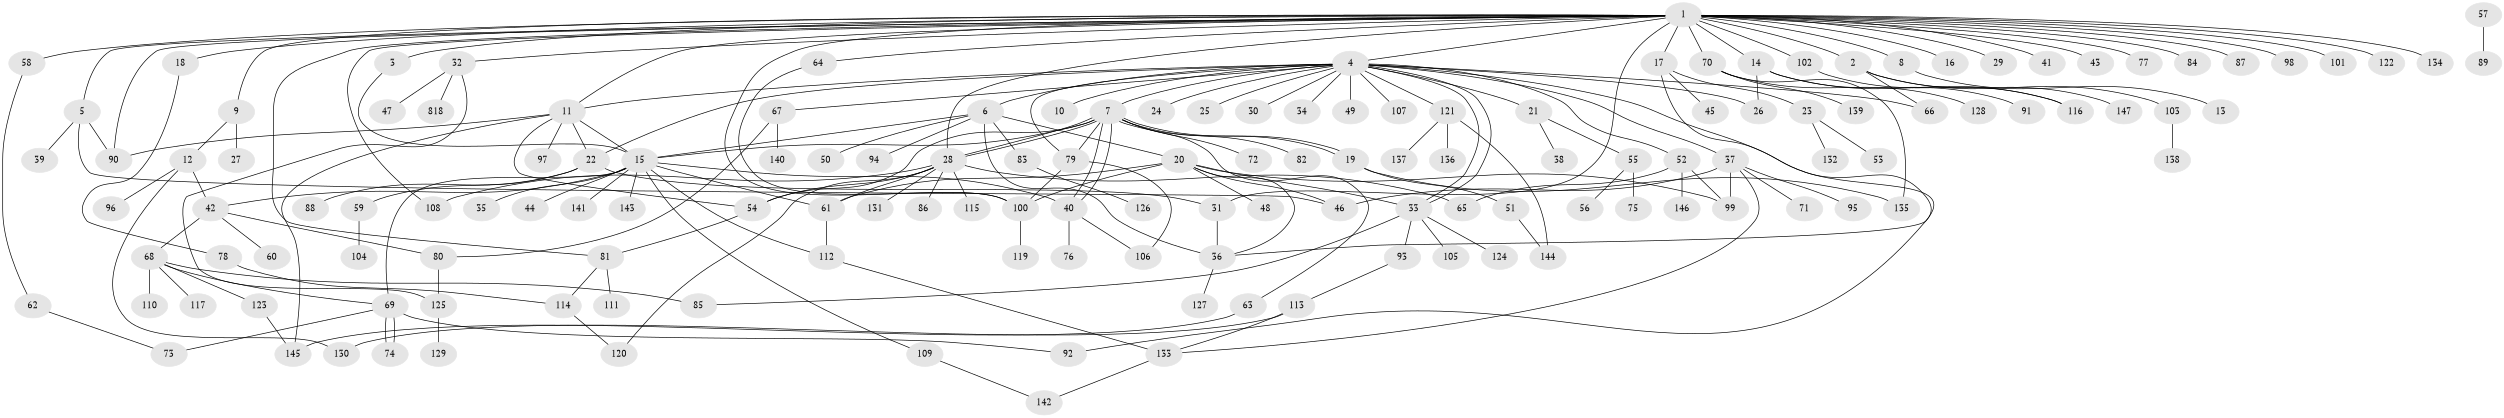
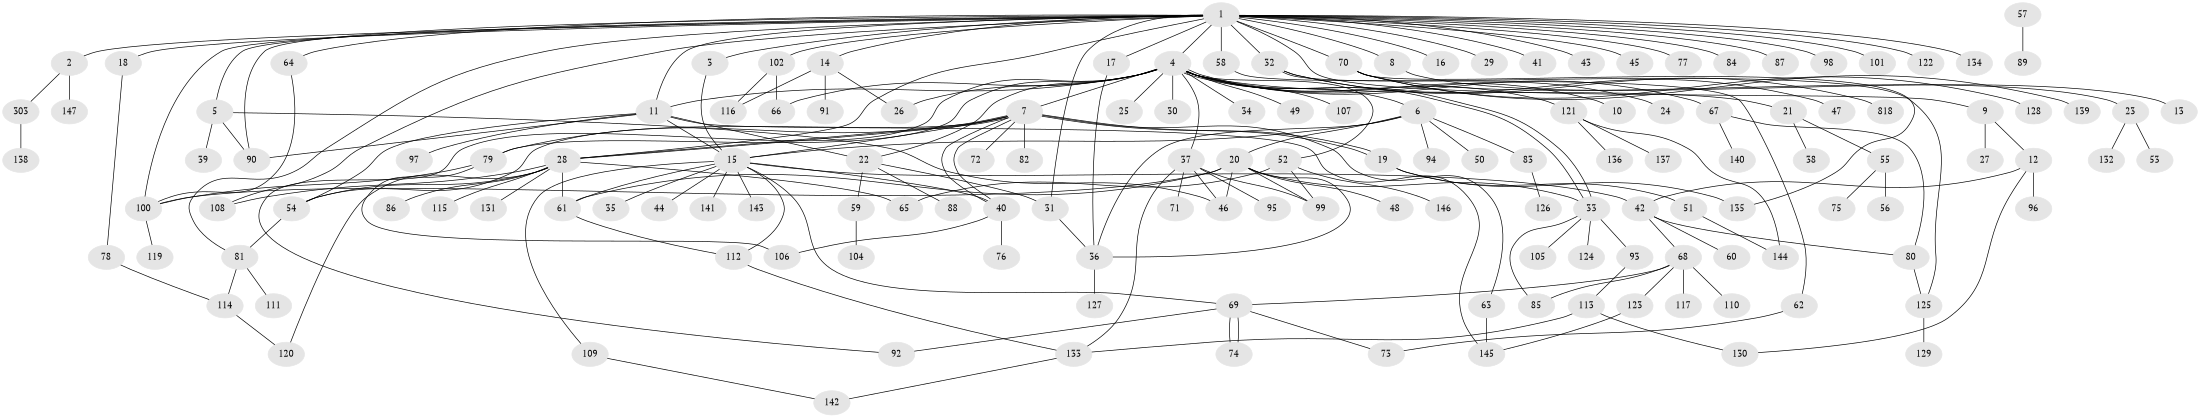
  graph {
    fontname="PT Serif"
    node [color=gray90 fontname="PT Serif" style=filled]
    edge [fontname="PT Serif"]
    1
    2
    3
    4
    5
    8
    9
    11
    14
    16
    17
    18
    28
    29
    31
    32
    41
    43
    45
    58
    64
    70
    77
    81
    84
    87
    90
    98
    100
    101
    102
    108
    122
    134
    66
-   103
+   103 [label=303]
    147
    15
    6
    7
    10
    21
    22
    24
    25
    26
    30
    33
    34
    37
    49
    52
    67
    79
    92
    107
    121
    39
    46
    13
    12
    27
    54
    97
    145
    91
    116
    36
    23
    78
    61
    65
    86
    115
    120
    131
    47
    n78 [label=818]
    125
    62
    135
    128
    139
    114
    111
    119
    138
    40
    42
    35
    44
    69
    109
    112
    141
    143
    20
    50
    83
    94
    19
    63
    72
    82
    38
    55
    59
    88
    85
    93
    105
    124
    99
    71
    95
    133
    146
    80
    140
    106
    144
    136
    137
    57
    89
    48
    127
    126
    51
    76
    96
    130
    60
    68
    73
    74
    142
    53
    132
    56
    75
    104
    129
    113
    110
    117
    123
    1 -- 2
    1 -- 3
    1 -- 4
    1 -- 5
    1 -- 8
    1 -- 9
    1 -- 11
    1 -- 14
    1 -- 16
    1 -- 17
    1 -- 18
    1 -- 28
    1 -- 29
    1 -- 31
    1 -- 32
    1 -- 41
    1 -- 43
-   17 -- 45
+   1 -- 45
    1 -- 58
    1 -- 64
    1 -- 70
    1 -- 77
    1 -- 81
    1 -- 84
    1 -- 87
    1 -- 90
    1 -- 98
    1 -- 100
    1 -- 101
    1 -- 102
    1 -- 108
    1 -- 122
    1 -- 134
-   2 -- 66
+   102 -- 66
    2 -- 103
    2 -- 147
    3 -- 15
    4 -- 11
    4 -- 66
    4 -- 6
    4 -- 7
    4 -- 10
    4 -- 21
    4 -- 22
    4 -- 24
    4 -- 25
    4 -- 26
    4 -- 30
    4 -- 33
    4 -- 33
    4 -- 34
    4 -- 37
    4 -- 49
    4 -- 52
    4 -- 67
    4 -- 79
    4 -- 92
    4 -- 107
    4 -- 121
    5 -- 90
    5 -- 39
    5 -- 46
    8 -- 13
    9 -- 12
    9 -- 27
    11 -- 90
    11 -- 15
    11 -- 22
    11 -- 54
    11 -- 97
    11 -- 145
    14 -- 26
    14 -- 91
    14 -- 116
    17 -- 36
-   17 -- 23
+   70 -- 23
    18 -- 78
    28 -- 108
    28 -- 54
    28 -- 61
    28 -- 65
    28 -- 86
    28 -- 115
    28 -- 120
    28 -- 131
    31 -- 36
    32 -- 47
    32 -- n78
    32 -- 125
    58 -- 62
    64 -- 100
    70 -- 135
    70 -- 128
    70 -- 139
    81 -- 114
    81 -- 111
    100 -- 119
    102 -- 116
    103 -- 138
    15 -- 61
    15 -- 40
    15 -- 42
    15 -- 35
    15 -- 44
    15 -- 69
    15 -- 109
    15 -- 112
    15 -- 141
    15 -- 143
    6 -- 15
    6 -- 36
    6 -- 20
    6 -- 50
    6 -- 83
    6 -- 94
    7 -- 28
    7 -- 28
    7 -- 15
    7 -- 79
    7 -- 54
    7 -- 40
    7 -- 40
    7 -- 19
    7 -- 19
    7 -- 63
    7 -- 72
    7 -- 82
    21 -- 38
    21 -- 55
    22 -- 31
    22 -- 59
    22 -- 88
    33 -- 85
    33 -- 93
    33 -- 105
    33 -- 124
    37 -- 46
    37 -- 99
    37 -- 71
    37 -- 95
    37 -- 133
    52 -- 65
    52 -- 99
    52 -- 146
    67 -- 80
    67 -- 140
    79 -- 100
    79 -- 106
    121 -- 144
    121 -- 136
    121 -- 137
    12 -- 42
    12 -- 96
    12 -- 130
    54 -- 81
    36 -- 127
    23 -- 53
    23 -- 132
    78 -- 114
    61 -- 112
    125 -- 129
    62 -- 73
    114 -- 120
    40 -- 106
    40 -- 76
    42 -- 80
    42 -- 60
    42 -- 68
    69 -- 92
    69 -- 73
    69 -- 74
    69 -- 74
    109 -- 142
    112 -- 133
    20 -- 100
    20 -- 33
    20 -- 46
    20 -- 36
    20 -- 61
    20 -- 99
    20 -- 48
    83 -- 126
    19 -- 135
    19 -- 51
    63 -- 145
    55 -- 56
    55 -- 75
    59 -- 104
    93 -- 113
    133 -- 142
    80 -- 125
    57 -- 89
    51 -- 144
    68 -- 69
    68 -- 85
    68 -- 110
    68 -- 117
    68 -- 123
    113 -- 133
    113 -- 130
    123 -- 145
  }
